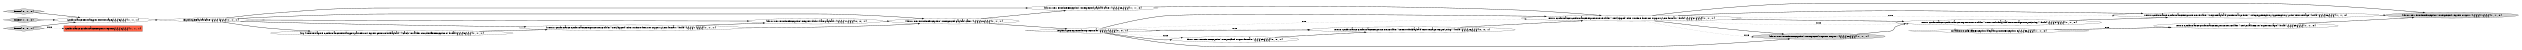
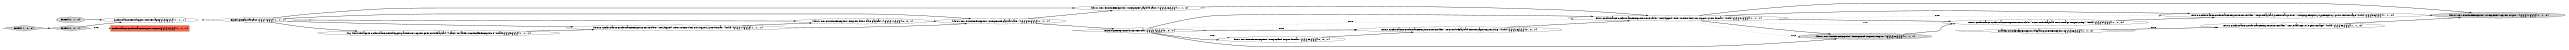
  digraph {
    fontname="DejaVu Serif"
    rankdir=LR
    node [fillcolor=white fontname="DejaVu Serif" shape=ellipse style=filled]
    edge [fontname="DejaVu Serif" style=bold]
    n1 [label="request.getRequestedOutputFormat()@@@24@@@['0', '0', '1']" shape=diamond]
    n2 [label="return Conformance.ConformanceResponse.newBuilder().setSkipped(\"Lite runtime does not support JSON format.\").build()@@@27@@@['1', '1', '1']"]
    n3 [fillcolor=lightgray label="{throw new RuntimeException(\"Unexpected request output.\")}@@@28@@@['1', '1', '1']"]
    n4 [label="throw new RuntimeException(\"Unspecified output format.\")@@@25@@@['0', '0', '1']"]
    n5 [label="return Conformance.ConformanceResponse.newBuilder().setProtobufPayload(testMessage.toByteString()).build()@@@26@@@['0', '0', '1']"]
    n6 [label="return Conformance.ConformanceResponse.newBuilder().setProtobufPayload(testMessage.toByteString()).build()@@@34@@@['1', '1', '0']"]
    n7 [label="return Conformance.ConformanceResponse.newBuilder().setJsonPayload(JsonFormat.printer().usingTypeRegistry(typeRegistry).print(testMessage)).build()@@@36@@@['1', '1', '0']"]
    n8 [fillcolor=lightgray label="{throw new RuntimeException(\"Unexpected request output.\")}@@@41@@@['1', '1', '0']"]
-   n9 [fillcolor=lightgray label="doTest['0', '1', '0']" shape=diamond]
+   n9 [fillcolor=lightgray label="doTest['0', '1', '0']"]
    n10 [label="Conformance.TestAllTypes testMessage@@@3@@@['1', '1', '1']"]
    n11 [fillcolor=tomato label="Conformance.ConformanceRequest request@@@2@@@['1', '1', '1']" shape=box]
    n12 [label="request.getPayloadCase()@@@4@@@['1', '1', '1']" shape=diamond]
    n13 [label="{throw new RuntimeException(\"Request didn't have payload.\")}@@@17@@@['0', '0', '1']"]
    n14 [label="{throw new RuntimeException(\"Unexpected payload case.\")}@@@20@@@['1', '1', '1']"]
    n15 [label="{throw new RuntimeException(\"Unexpected payload case.\")}@@@28@@@['1', '1', '0']"]
    n16 [label="{try {testMessage = Conformance.TestAllTypes.parseFrom(request.getProtobufPayload())}catch (InvalidProtocolBufferException e) break}@@@5@@@['1', '1', '1']"]
    n17 [label="{return Conformance.ConformanceResponse.newBuilder().setSkipped(\"Lite runtime does not support JSON format.\").build()}@@@14@@@['1', '1', '1']"]
    n18 [label="InvalidProtocolBufferException|IllegalArgumentException e@@@38@@@['1', '1', '0']" shape=diamond]
    n19 [label="return Conformance.ConformanceResponse.newBuilder().setSerializeError(e.getMessage()).build()@@@39@@@['1', '1', '0']"]
    n20 [fillcolor=lightgray label="doTest['1', '0', '0']" shape=diamond]
    n21 [fillcolor=lightgray label="doTest['0', '0', '1']" shape=diamond]
    n1 -> n2
    n1 -> n2 [label=true style=dotted]
    n1 -> n3
    n1 -> n4
    n1 -> n4 [label=true style=dotted]
    n1 -> n5 [label=true style=dotted]
    n1 -> n5
    n2 -> n3 [label=true style=dotted]
    n2 -> n3
    n2 -> n6
    n2 -> n6 [label=true style=dotted]
    n2 -> n7
    n2 -> n7 [label=true style=dotted]
    n2 -> n8
    n3 -> n6
    n4 -> n5
    n5 -> n2
    n6 -> n7
    n7 -> n8
    n9 -> n10
-   n10 -> n12
+   n10 -> n12 [style=dotted]
    n12 -> n13
    n12 -> n14
    n12 -> n15
    n12 -> n16
    n12 -> n17
    n13 -> n14
    n14 -> n1
    n14 -> n15
    n15 -> n2
    n16 -> n17
    n17 -> n13
    n17 -> n14
    n18 -> n19 [label=true style=dotted]
    n18 -> n19
    n19 -> n8
-   n20 -> n10
+   n20 -> n21
    n21 -> n10
    n21 -> n11 [label=true style=dotted]
  }
